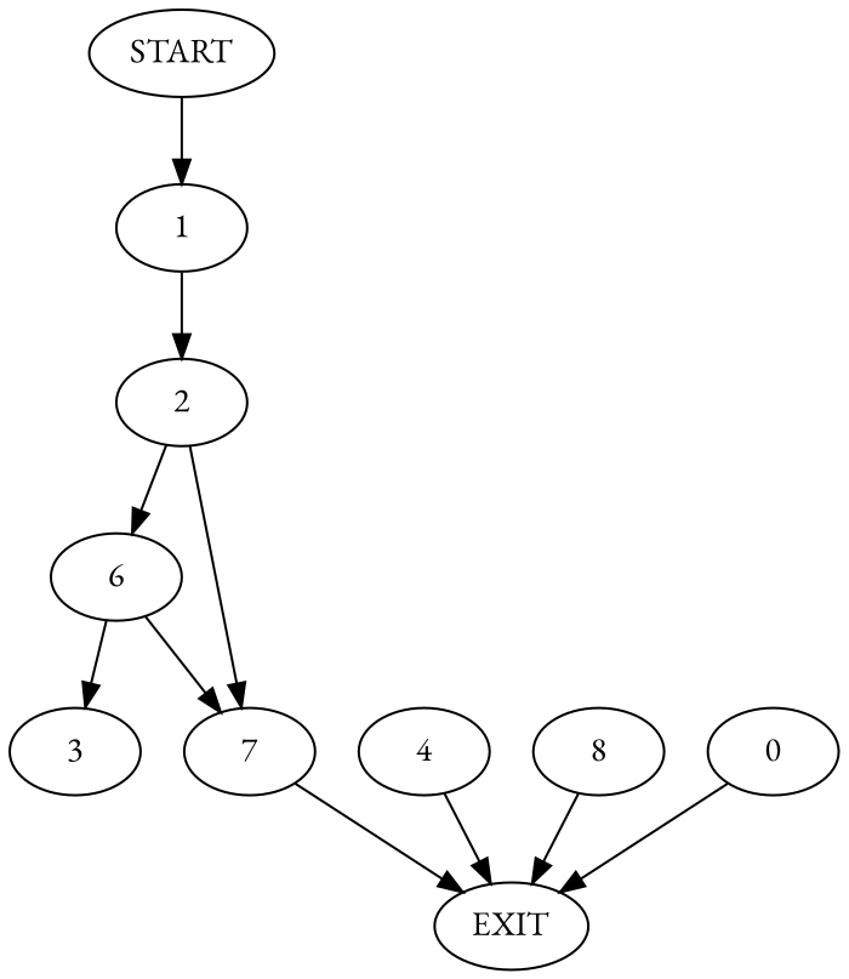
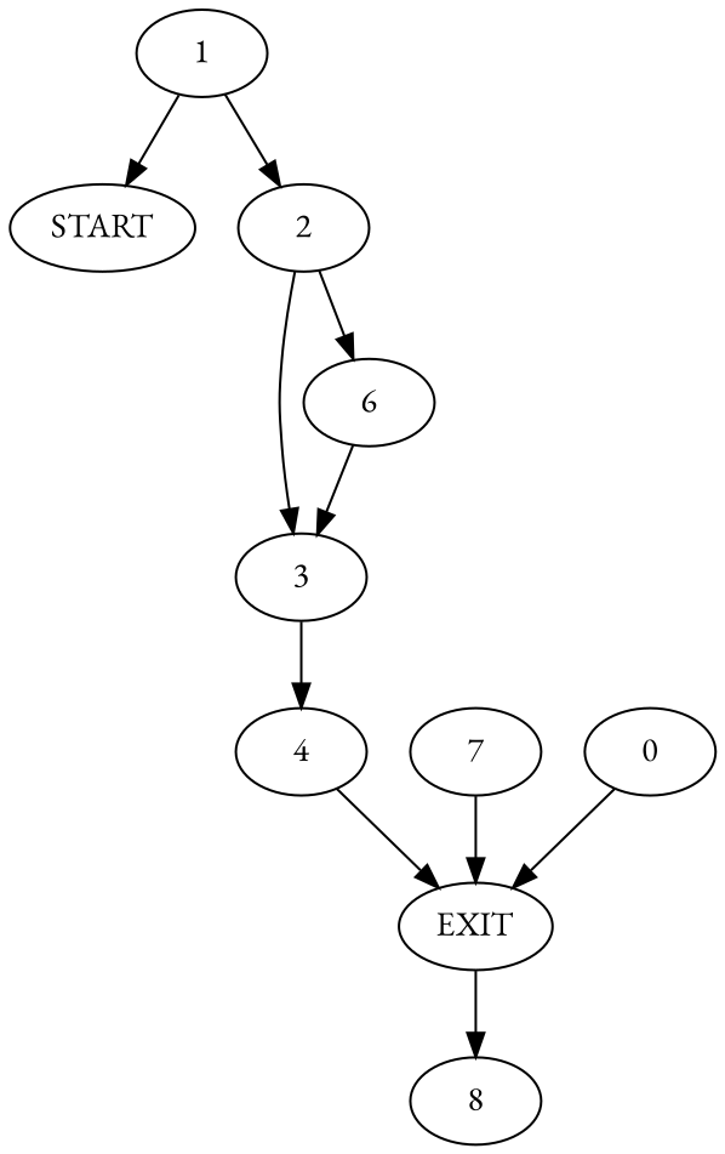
  digraph {
    fontname="EB Garamond"
    node [fontname="EB Garamond"]
    edge [fontname="EB Garamond"]
    n1 [label=START]
    1
    2
    n4 [label=EXIT]
    3
    6
    4
    7
    8
    n10 [label=0]
-   n1 -> 1
+   1 -> n1
    1 -> 2
-   2 -> 7
+   2 -> 3
    2 -> 6
+   3 -> 4
    6 -> 3
-   6 -> 7
    4 -> n4
    7 -> n4
-   8 -> n4
+   n4 -> 8
    n10 -> n4
  }
